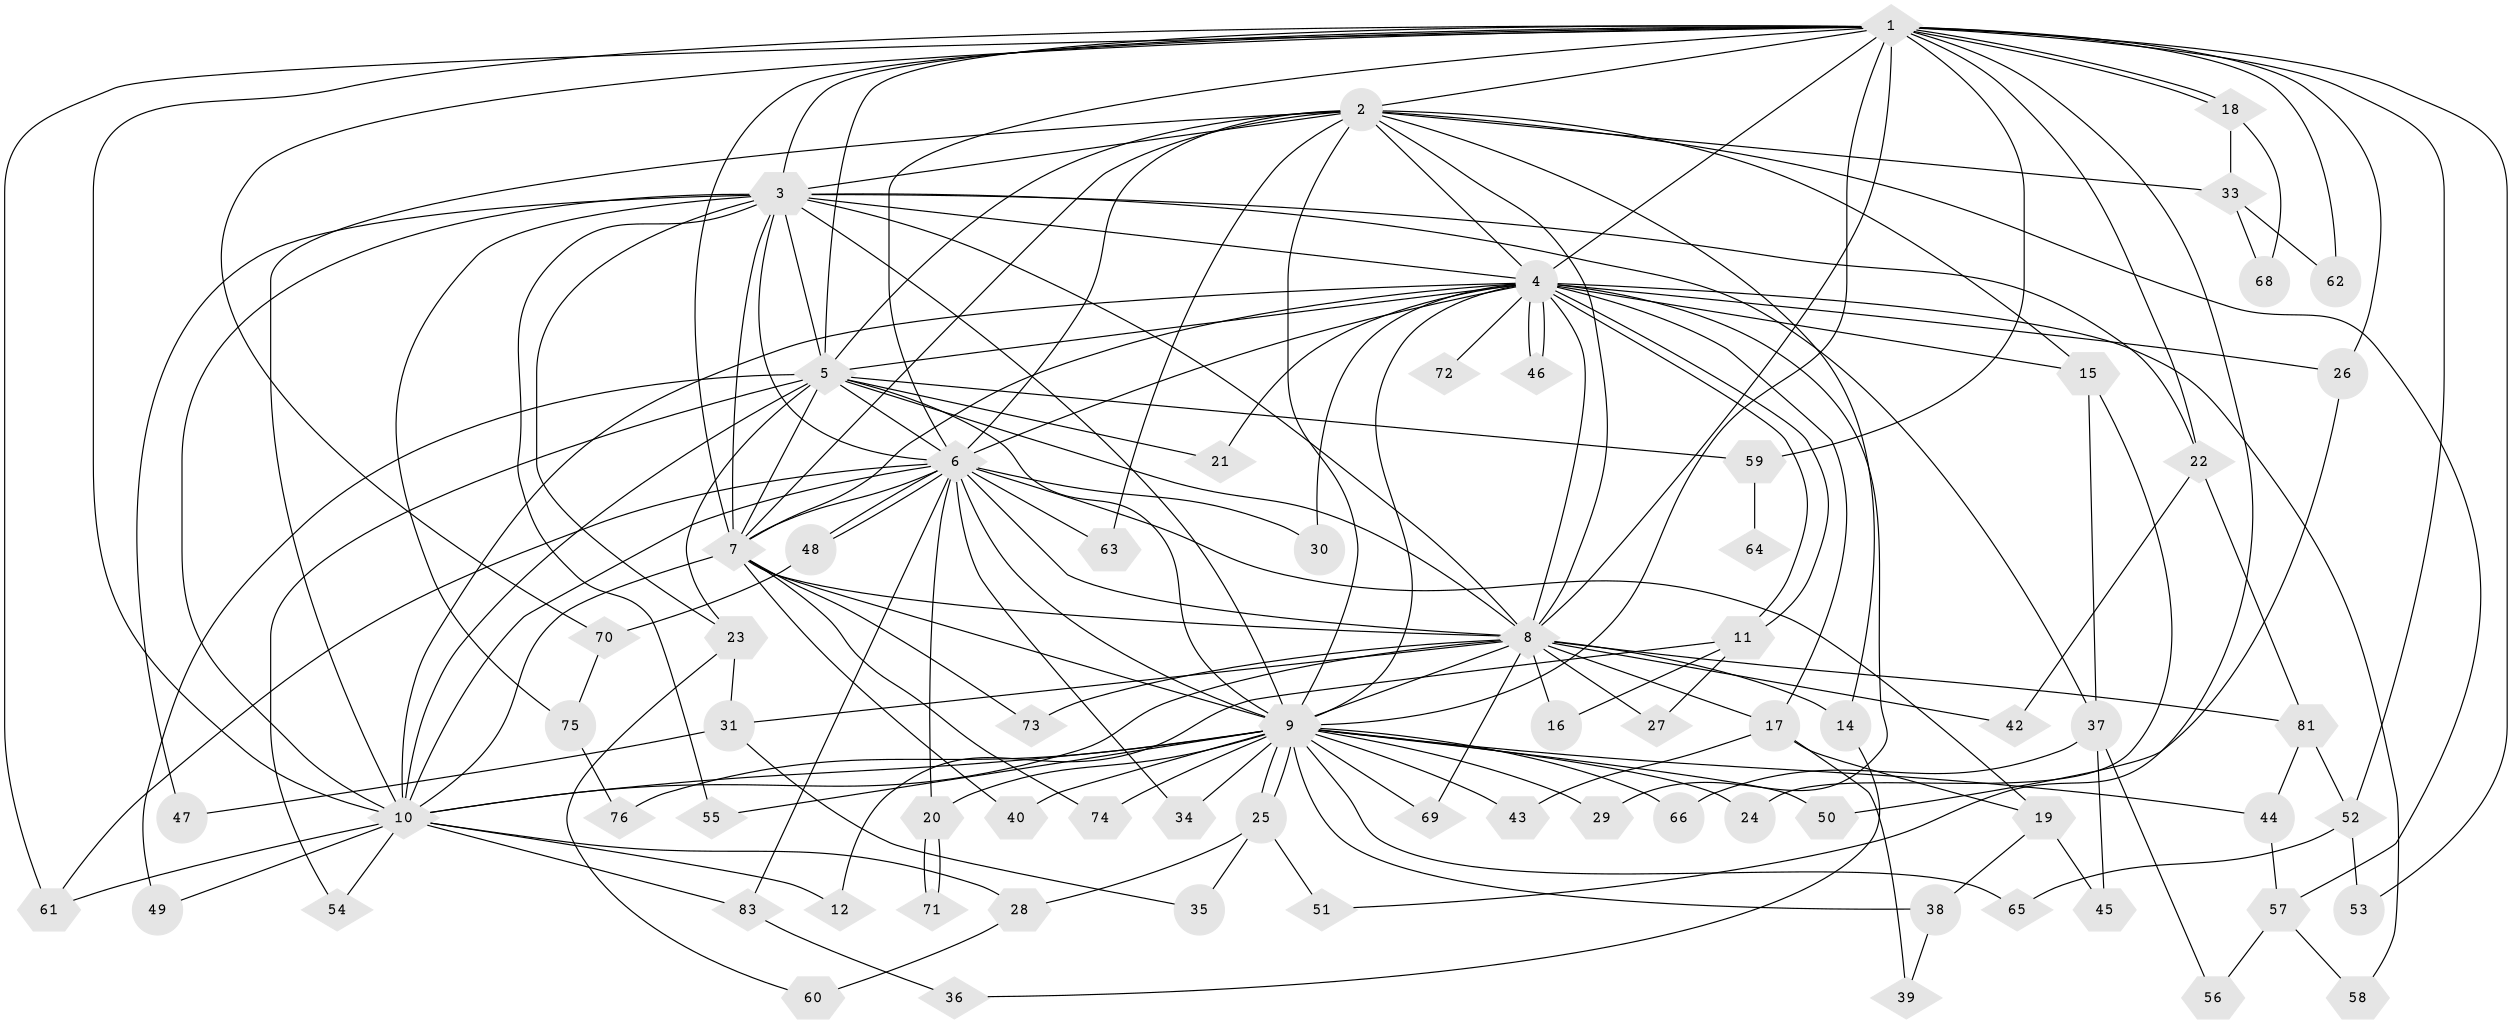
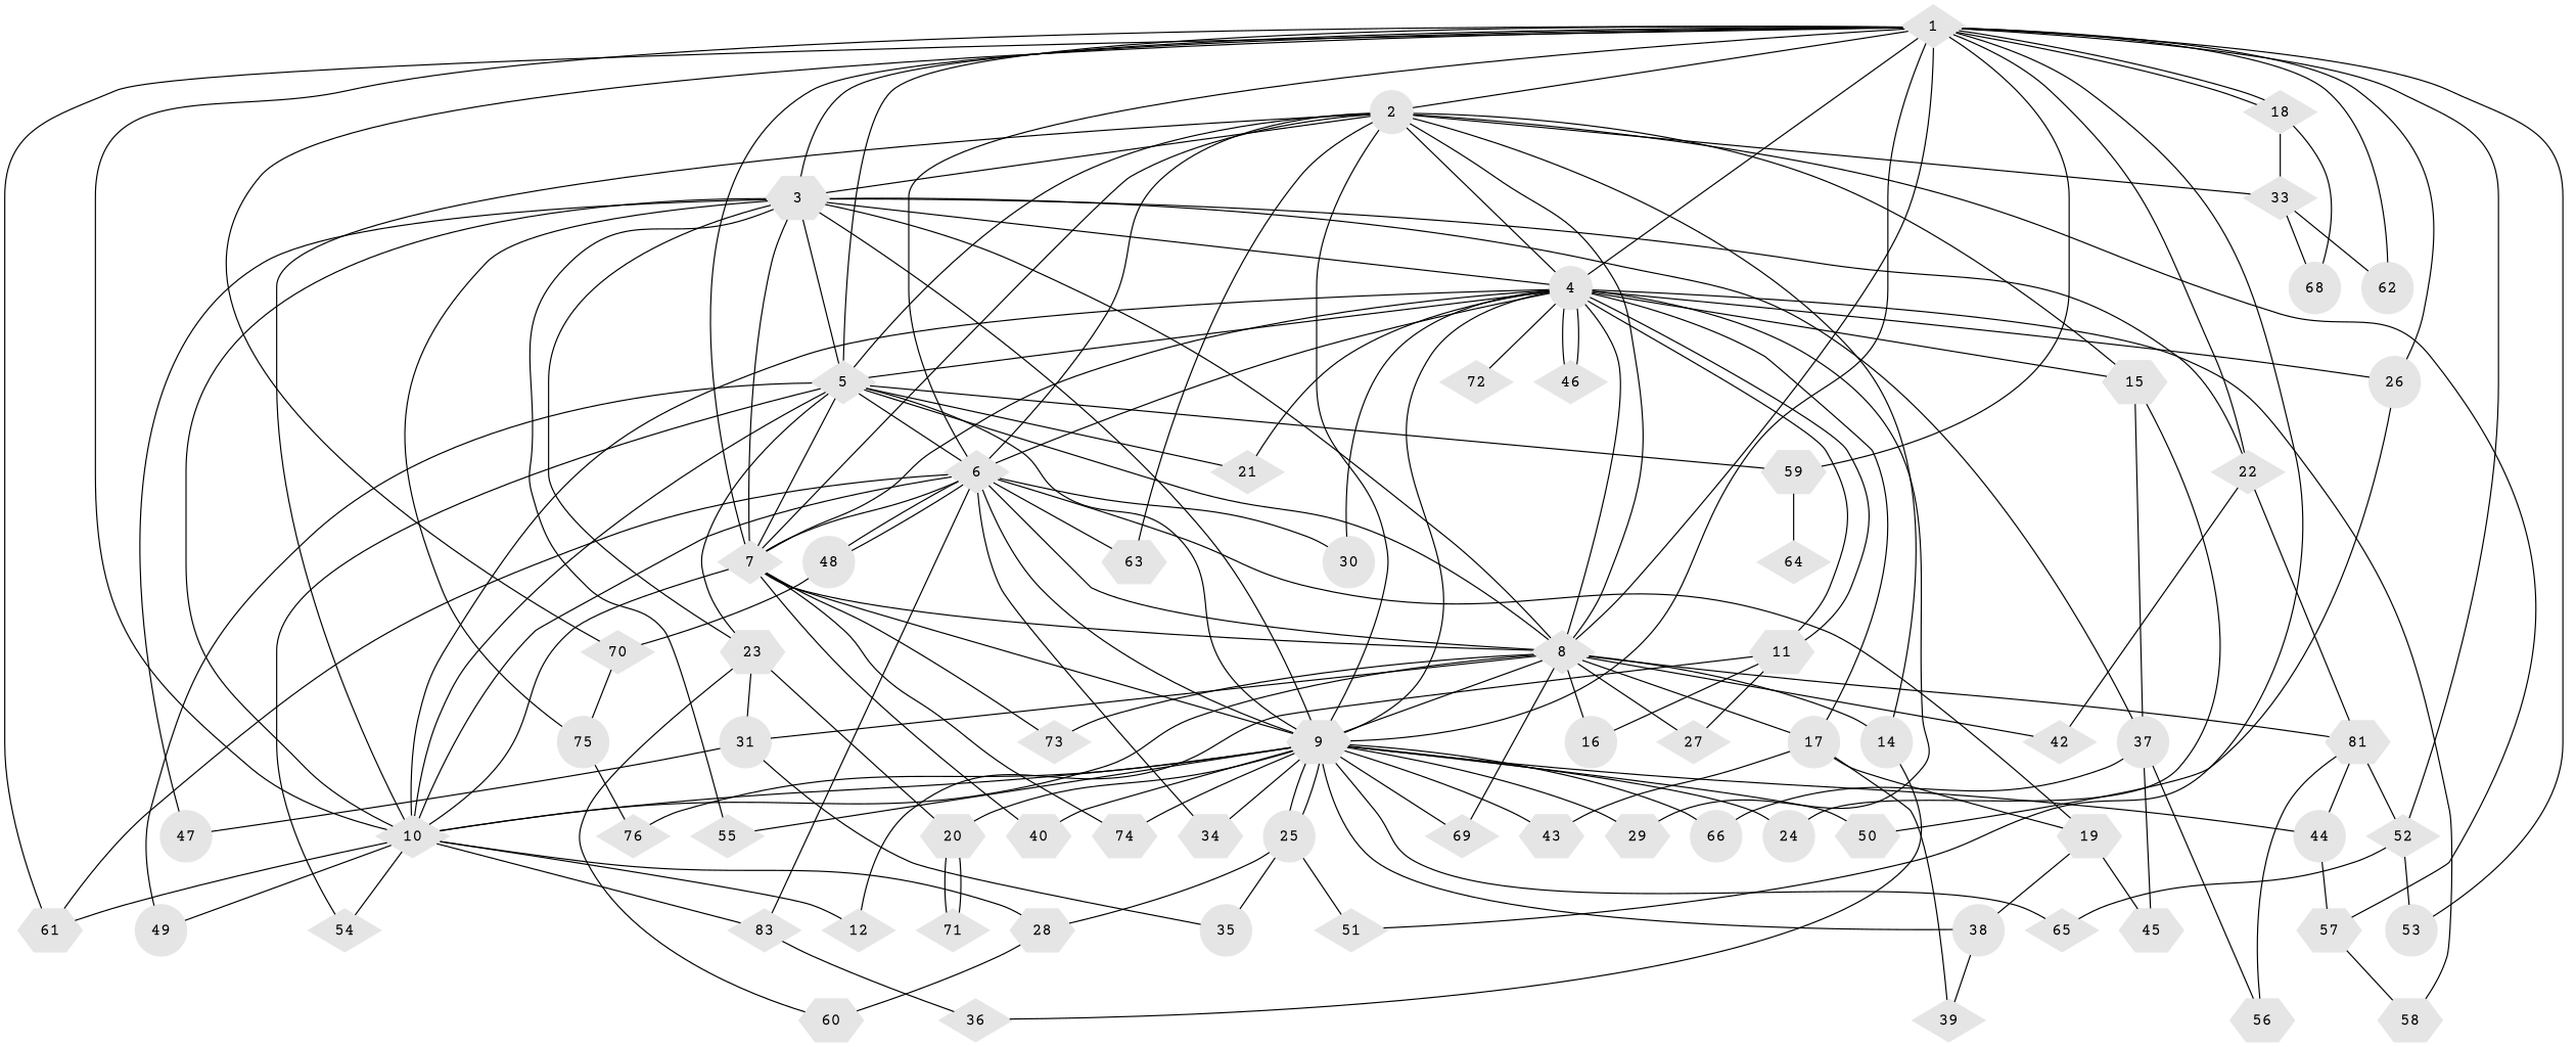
  graph {
    fontname="Courier Prime"
    node [color=gray90 fontname="Courier Prime" shape=diamond style=filled]
    edge [fontname="Courier Prime"]
    2 [shape=circle]
    1
    3 [shape=hexagon]
    4 [shape=circle]
    5
    6
    7
    8
    9 [shape=hexagon]
    10
    18
    22
    26 [shape=circle]
    51
    52
    53 [shape=circle]
    59 [shape=hexagon]
    62 [shape=circle]
    70
    61 [shape=hexagon]
    14 [shape=circle]
    15 [shape=hexagon]
    33
    57 [shape=hexagon]
    63 [shape=hexagon]
    23 [shape=hexagon]
    37 [shape=circle]
    47 [shape=circle]
    55
    75 [shape=circle]
    72
    11 [shape=hexagon]
    17 [shape=circle]
    21
    29 [shape=hexagon]
    30 [shape=circle]
    46
    58 [shape=hexagon]
    49 [shape=circle]
    54
    n41 [label=83]
    19 [shape=hexagon]
    20 [shape=hexagon]
    34 [shape=hexagon]
    48 [shape=circle]
    40 [shape=hexagon]
    73
    74 [shape=hexagon]
    16 [shape=circle]
    27
    31 [shape=circle]
    n52 [label=81 shape=hexagon]
    42
    69
    24 [shape=circle]
    25 [shape=circle]
    38 [shape=circle]
    43 [shape=hexagon]
    44 [shape=circle]
    50 [shape=hexagon]
    65
    66 [shape=circle]
    76
    12
    28 [shape=hexagon]
    68 [shape=circle]
    64
    36
    60 [shape=hexagon]
    45 [shape=hexagon]
    56 [shape=hexagon]
    39
    71
    35 [shape=circle]
    2 -- 3
    2 -- 4
    2 -- 5
    2 -- 6
    2 -- 7
    2 -- 8
    2 -- 9
    2 -- 10
    2 -- 14
    2 -- 15
    2 -- 33
    2 -- 57
    2 -- 63
    1 -- 2
    1 -- 3
    1 -- 4
    1 -- 5
    1 -- 6
    1 -- 7
    1 -- 8
    1 -- 9
    1 -- 10
    1 -- 18
    1 -- 18
    1 -- 22
    1 -- 26
    1 -- 51
    1 -- 52
    1 -- 53
    1 -- 59
    1 -- 62
    1 -- 70
    1 -- 61
    3 -- 4
    3 -- 5
-   3 -- 6
    3 -- 7
    3 -- 8
    3 -- 9
    3 -- 10
    3 -- 22
    3 -- 23
    3 -- 37
    3 -- 47
    3 -- 55
    3 -- 75
    4 -- 5
    4 -- 6
    4 -- 7
    4 -- 8
    4 -- 9
    4 -- 10
    4 -- 26
    4 -- 15
    4 -- 72
    4 -- 11
    4 -- 11
    4 -- 17
    4 -- 21
    4 -- 29
    4 -- 30
    4 -- 46
    4 -- 46
    4 -- 58
    5 -- 6
    5 -- 7
    5 -- 8
    5 -- 9
    5 -- 10
    5 -- 59
    5 -- 23
    5 -- 21
    5 -- 49
    5 -- 54
    6 -- 7
    6 -- 8
    6 -- 9
    6 -- 10
    6 -- 61
    6 -- 63
    6 -- 30
    6 -- n41
    6 -- 19
-   6 -- 20
+   23 -- 20
    6 -- 34
    6 -- 48
    6 -- 48
    7 -- 8
    7 -- 9
    7 -- 10
    7 -- 40
    7 -- 73
    7 -- 74
    8 -- 9
    8 -- 10
    8 -- 14
    8 -- 17
    8 -- 73
    8 -- 16
    8 -- 27
    8 -- 31
    8 -- n52
    8 -- 42
    8 -- 69
    9 -- 10
    9 -- 55
    9 -- 29
    9 -- 20
    9 -- 34
    9 -- 40
    9 -- 74
    9 -- 69
    9 -- 24
    9 -- 25
    9 -- 25
    9 -- 38
    9 -- 43
    9 -- 44
    9 -- 50
    9 -- 65
    9 -- 66
    9 -- 76
    10 -- 61
    10 -- 49
    10 -- 54
    10 -- n41
    10 -- 12
    10 -- 28
    18 -- 33
    18 -- 68
    22 -- n52
    22 -- 42
    26 -- 50
    52 -- 53
    52 -- 65
    59 -- 64
    70 -- 75
    14 -- 36
    15 -- 37
    15 -- 24
    33 -- 62
    33 -- 68
    57 -- 58
    23 -- 31
    23 -- 60
    37 -- 66
    37 -- 45
    37 -- 56
    75 -- 76
    11 -- 16
    11 -- 27
    11 -- 12
    17 -- 19
    17 -- 43
    17 -- 39
    n41 -- 36
    19 -- 38
    19 -- 45
    20 -- 71
    20 -- 71
    48 -- 70
    31 -- 47
    31 -- 35
    n52 -- 52
    n52 -- 44
-   57 -- 56
+   n52 -- 56
    25 -- 51
    25 -- 28
    25 -- 35
    38 -- 39
    44 -- 57
    28 -- 60
  }
